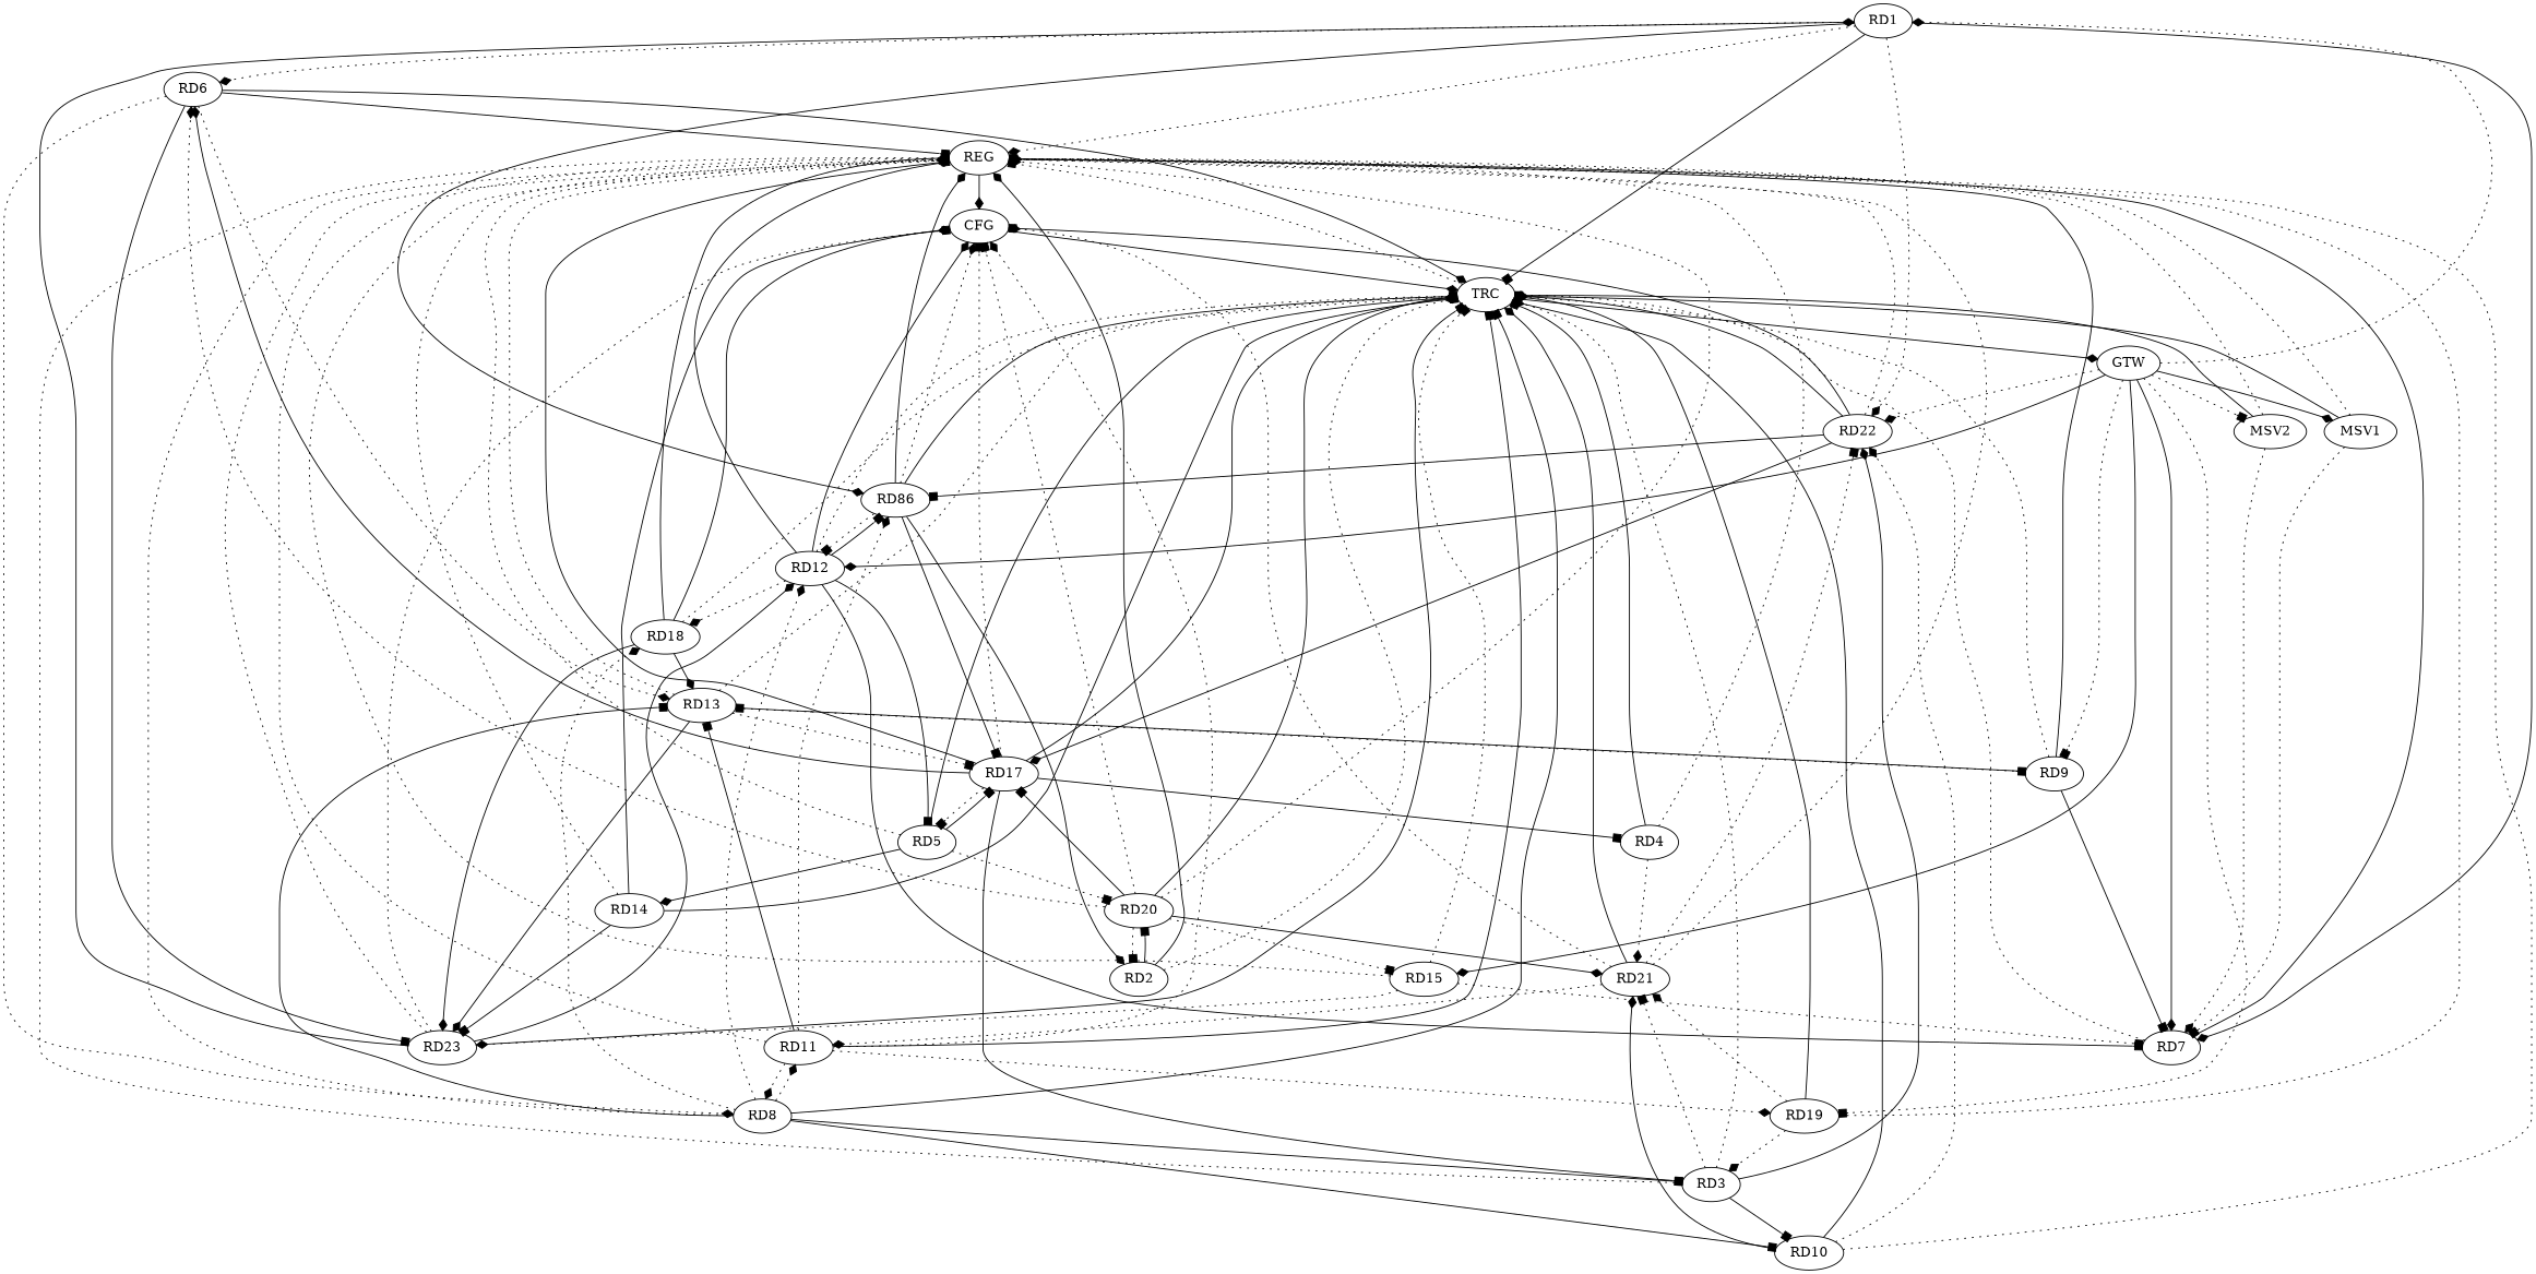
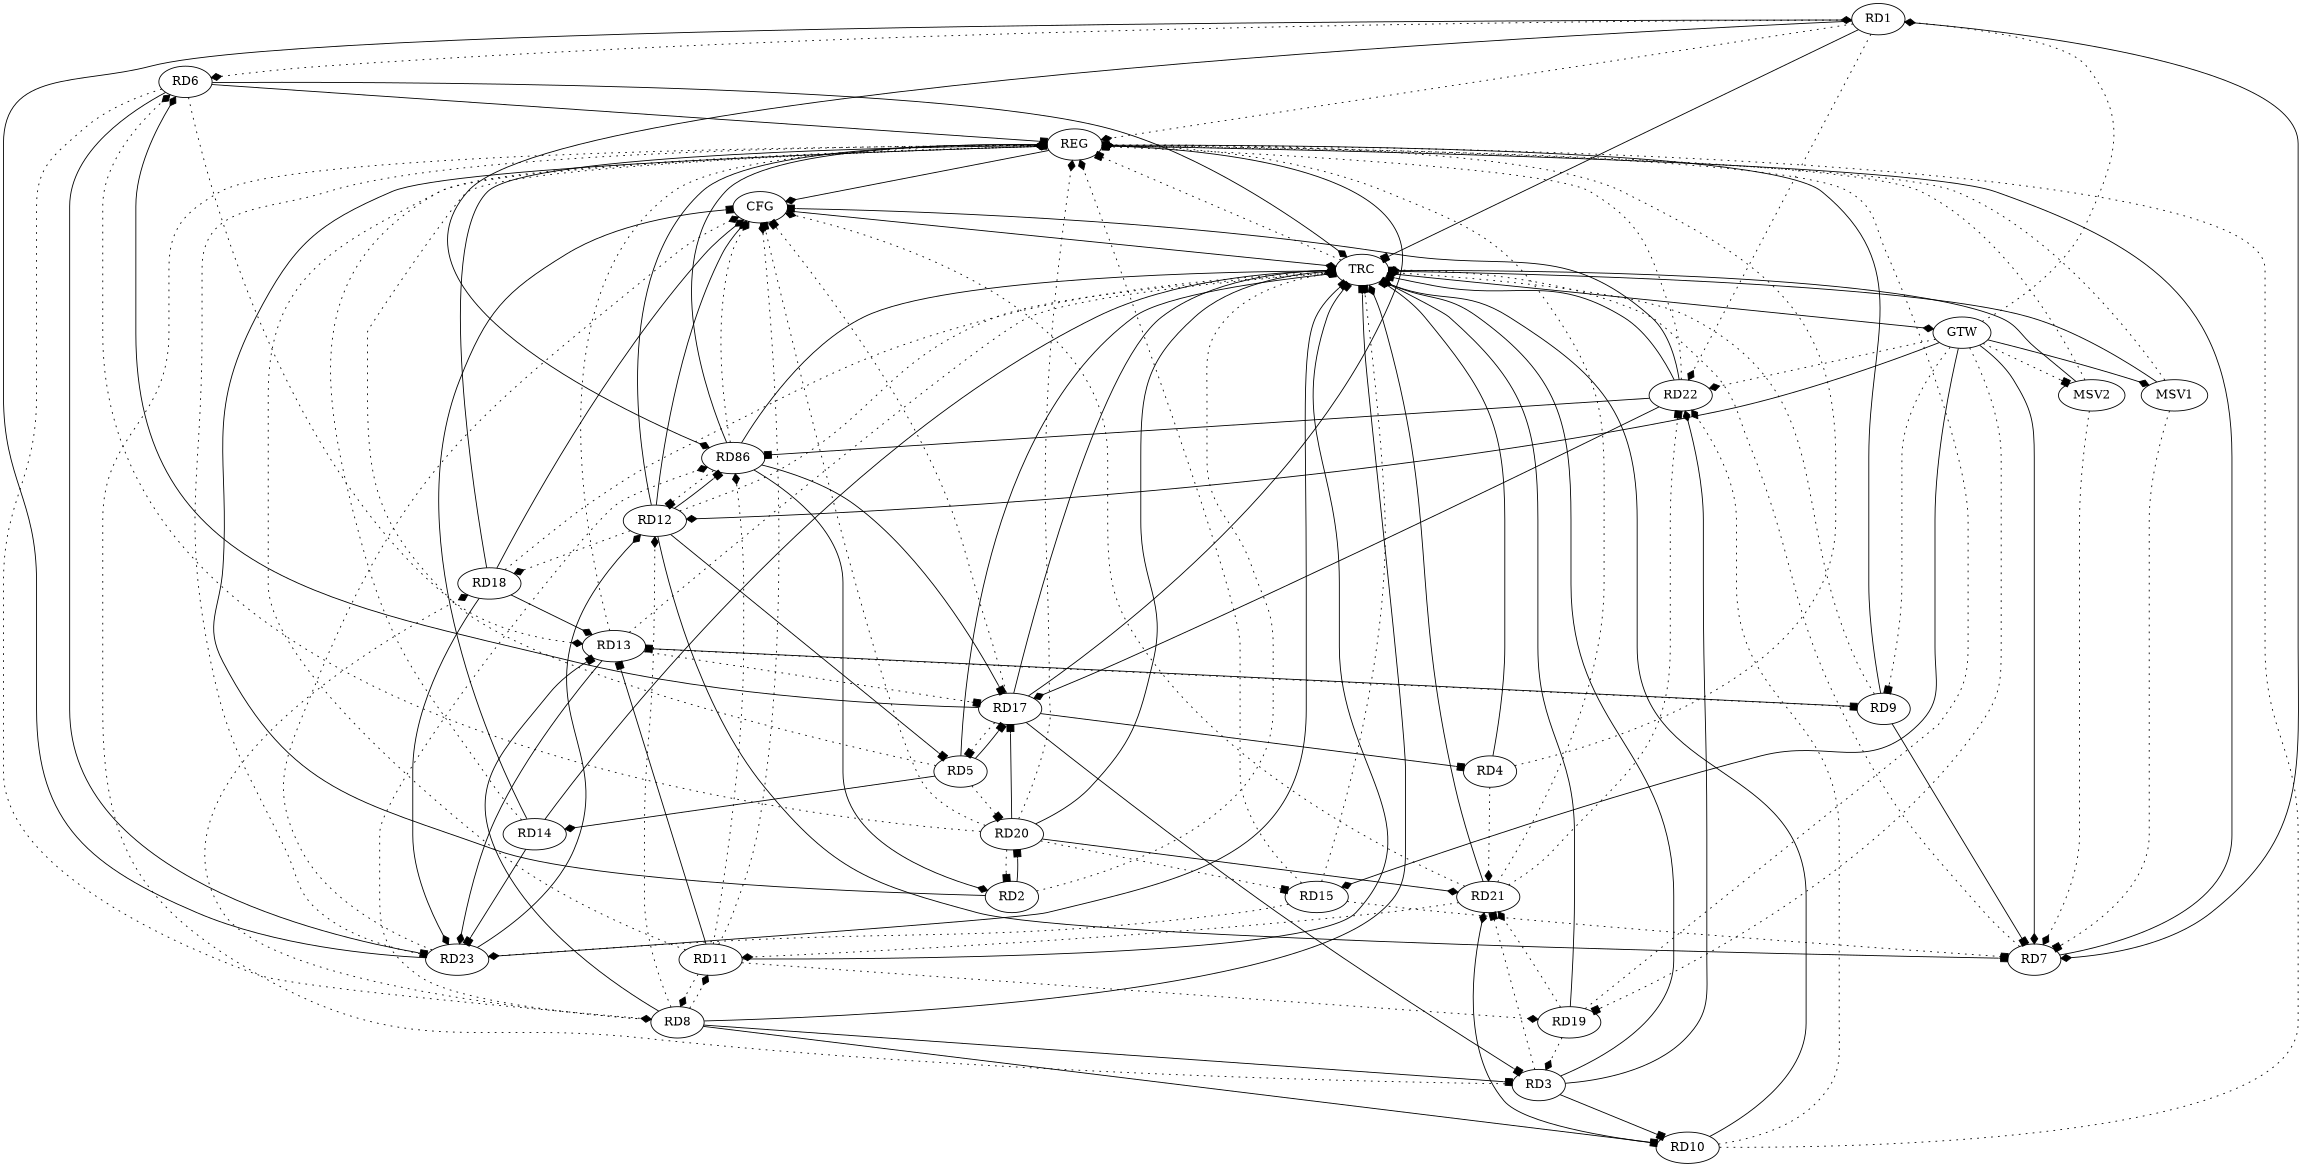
  strict digraph {
    edge [arrowhead=diamond style=solid]
    n1 [label=RD1]
    n2 [label=RD6]
    n3 [label=RD7]
    n4 [label=RD86]
    n5 [label=RD22]
    n6 [label=REG]
    n7 [label=TRC]
    n8 [label=RD8]
    n9 [label=RD13]
    n10 [label=RD23]
    n11 [label=RD2]
    n12 [label=RD17]
    n13 [label=RD12]
    n14 [label=CFG]
    n15 [label=GTW]
    n16 [label=RD20]
    n17 [label=RD21]
    n18 [label=RD15]
    n19 [label=RD3]
    n20 [label=RD10]
    n21 [label=RD11]
    n22 [label=RD4]
    n23 [label=RD5]
    n24 [label=RD14]
    n25 [label=RD18]
    n26 [label=RD9]
    n27 [label=RD19]
    n28 [label=MSV1]
    n29 [label=MSV2]
    n1 -> n2 [style=dotted]
    n1 -> n3
    n1 -> n4
    n1 -> n5 [style=dotted]
    n1 -> n6 [style=dotted]
    n1 -> n7 [arrowhead=box]
    n2 -> n6 [arrowhead=box]
    n2 -> n7
    n2 -> n8 [style=dotted]
    n2 -> n9 [style=dotted]
    n2 -> n10 [arrowhead=box]
    n3 -> n6 [arrowhead=box]
    n3 -> n7 [style=dotted]
    n4 -> n6
    n4 -> n7 [arrowhead=box]
    n4 -> n11
    n4 -> n12 [arrowhead=box]
    n4 -> n13 [arrowhead=box style=dotted]
    n4 -> n14 [style=dotted]
    n5 -> n4 [arrowhead=box]
    n5 -> n6 [arrowhead=box style=dotted]
    n5 -> n7 [arrowhead=box]
    n5 -> n12
    n5 -> n14 [arrowhead=box]
    n6 -> n14
    n7 -> n6 [arrowhead=box style=dotted]
    n7 -> n15
-   n8 -> n6 [style=dotted]
+   n8 -> n4 [style=dotted]
    n8 -> n7 [arrowhead=box]
    n8 -> n9 [arrowhead=box]
    n8 -> n13 [style=dotted]
    n8 -> n19 [arrowhead=box]
    n8 -> n20 [arrowhead=box]
    n8 -> n21 [style=dotted]
    n8 -> n25 [style=dotted]
    n9 -> n6 [style=dotted]
    n9 -> n7 [arrowhead=box style=dotted]
    n9 -> n10
    n9 -> n12 [arrowhead=box style=dotted]
    n9 -> n26 [arrowhead=box style=dotted]
    n10 -> n1
    n10 -> n6 [style=dotted]
    n10 -> n7 [arrowhead=box]
    n10 -> n13
    n10 -> n14 [style=dotted]
    n11 -> n6
    n11 -> n7 [style=dotted]
    n11 -> n16 [arrowhead=box]
    n12 -> n2
    n12 -> n6 [arrowhead=box]
    n12 -> n7 [arrowhead=box]
    n12 -> n14 [arrowhead=box style=dotted]
    n12 -> n19 [arrowhead=box]
    n12 -> n22 [arrowhead=box]
    n12 -> n23 [arrowhead=box style=dotted]
    n13 -> n3 [arrowhead=box]
    n13 -> n4 [arrowhead=box]
    n13 -> n6
    n13 -> n7 [arrowhead=box style=dotted]
    n13 -> n14
    n13 -> n23 [arrowhead=box]
    n13 -> n25 [style=dotted]
    n14 -> n7
    n15 -> n1 [style=dotted]
    n15 -> n3
    n15 -> n5 [style=dotted]
    n15 -> n13
    n15 -> n18
    n15 -> n26 [arrowhead=box style=dotted]
    n15 -> n27 [arrowhead=box style=dotted]
    n15 -> n28
    n15 -> n29 [arrowhead=box style=dotted]
    n16 -> n2 [style=dotted]
    n16 -> n6 [style=dotted]
    n16 -> n7
    n16 -> n11 [arrowhead=box style=dotted]
    n16 -> n12 [arrowhead=box]
    n16 -> n14 [arrowhead=box style=dotted]
    n16 -> n17
    n16 -> n18 [arrowhead=box style=dotted]
    n17 -> n5 [arrowhead=box style=dotted]
    n17 -> n6 [style=dotted]
    n17 -> n7
    n17 -> n14 [style=dotted]
    n17 -> n21 [style=dotted]
    n18 -> n3 [arrowhead=box style=dotted]
    n18 -> n6 [style=dotted]
    n18 -> n7 [arrowhead=box style=dotted]
    n18 -> n10 [style=dotted]
    n19 -> n5
    n19 -> n6 [arrowhead=box style=dotted]
-   n19 -> n7 [arrowhead=box style=dotted]
+   n19 -> n7 [arrowhead=box]
    n19 -> n17 [arrowhead=box style=dotted]
    n19 -> n20 [arrowhead=box]
    n20 -> n5 [style=dotted]
    n20 -> n6 [arrowhead=box style=dotted]
    n20 -> n7
    n20 -> n17
    n21 -> n4 [style=dotted]
    n21 -> n6 [style=dotted]
    n21 -> n7 [arrowhead=box]
    n21 -> n8 [style=dotted]
    n21 -> n9 [arrowhead=box]
    n21 -> n14 [style=dotted]
    n21 -> n27 [style=dotted]
    n22 -> n6 [style=dotted]
    n22 -> n7 [arrowhead=box]
    n22 -> n17 [style=dotted]
    n23 -> n6 [style=dotted]
    n23 -> n7 [arrowhead=box]
    n23 -> n12 [arrowhead=box]
    n23 -> n16 [arrowhead=box style=dotted]
    n23 -> n24
    n24 -> n6 [style=dotted]
    n24 -> n7 [arrowhead=box]
    n24 -> n10 [arrowhead=box]
    n24 -> n14 [arrowhead=box]
    n25 -> n6 [arrowhead=box]
    n25 -> n7 [style=dotted]
    n25 -> n9
    n25 -> n10
    n25 -> n14
    n26 -> n3 [arrowhead=box]
    n26 -> n6
    n26 -> n7 [style=dotted]
    n26 -> n9 [arrowhead=box]
    n27 -> n6 [style=dotted]
    n27 -> n7
    n27 -> n17 [style=dotted]
    n27 -> n19 [style=dotted]
    n28 -> n3 [arrowhead=box style=dotted]
    n28 -> n6 [arrowhead=box style=dotted]
    n28 -> n7 [arrowhead=box]
    n29 -> n3 [style=dotted]
    n29 -> n6 [arrowhead=box style=dotted]
    n29 -> n7 [arrowhead=box]
  }
